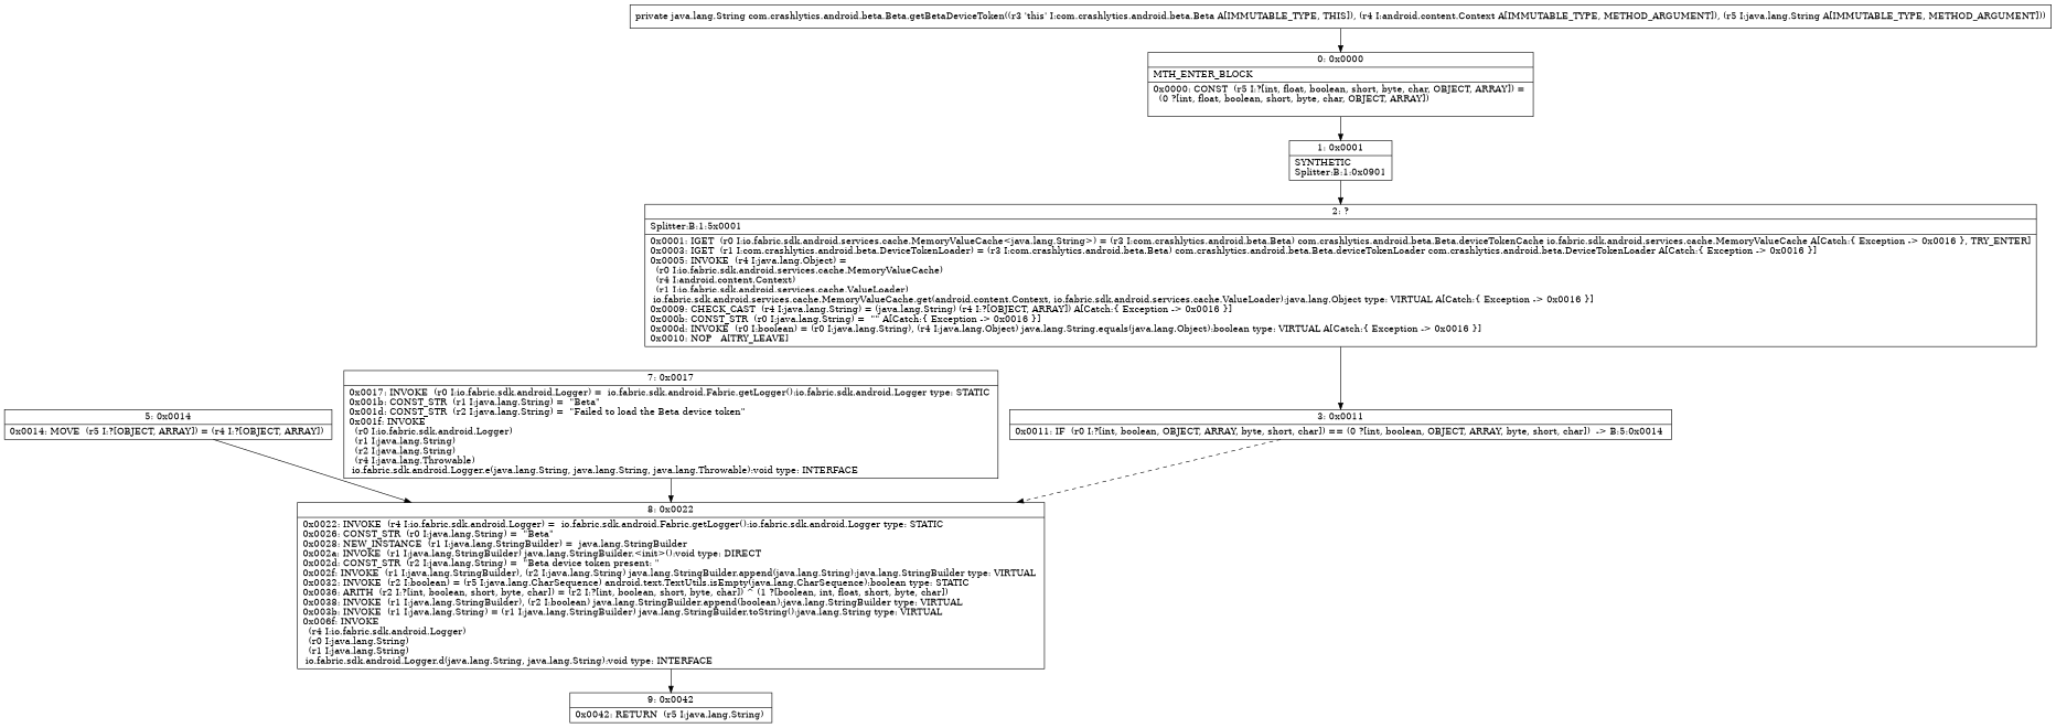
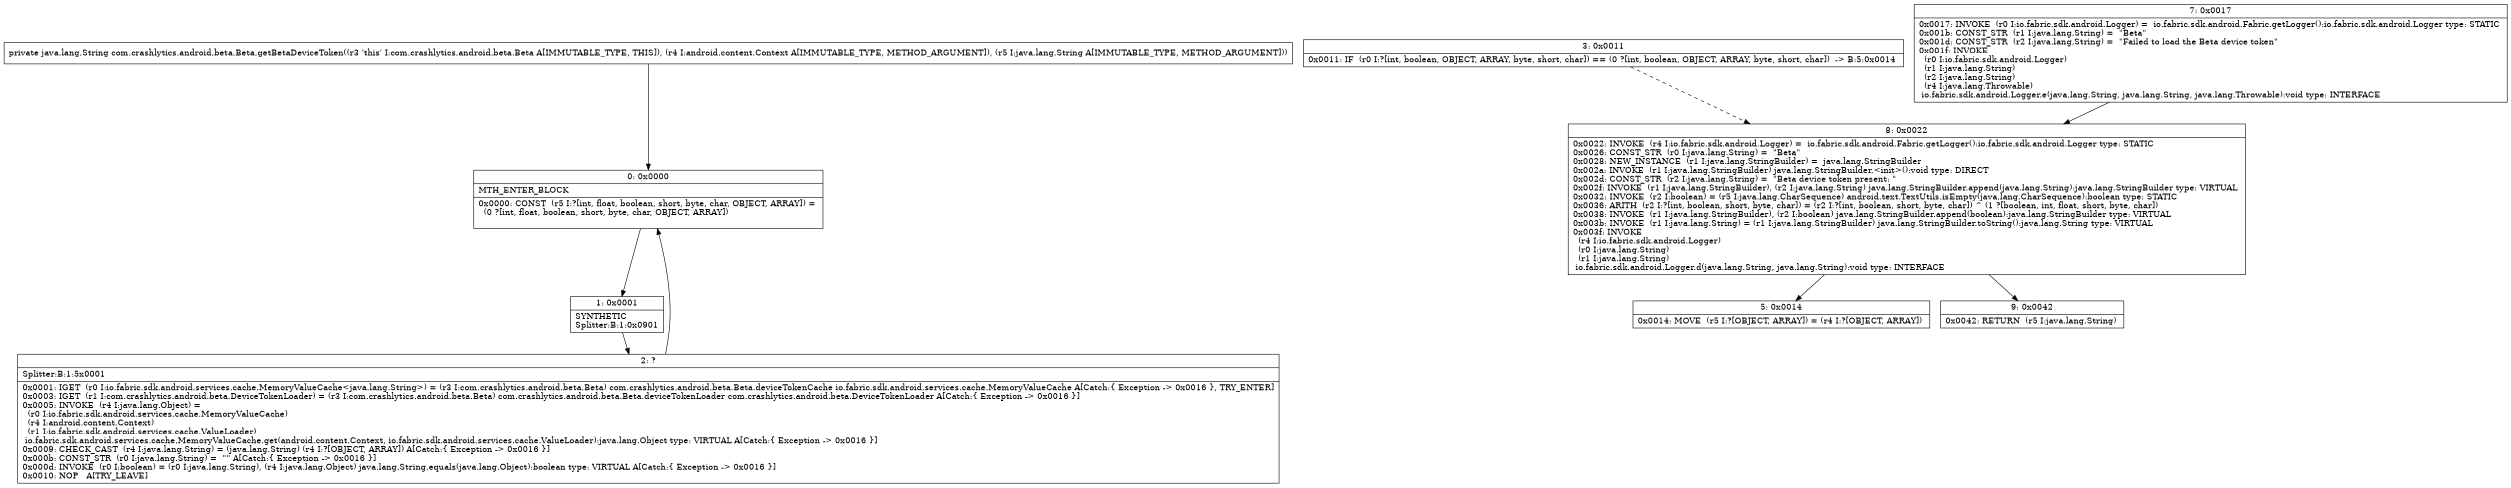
  digraph {
    node [shape=record]
    n1 [label="{0\:\ 0x0000|MTH_ENTER_BLOCK\l|0x0000: CONST  (r5 I:?[int, float, boolean, short, byte, char, OBJECT, ARRAY]) = \l  (0 ?[int, float, boolean, short, byte, char, OBJECT, ARRAY])\l \l}"]
    n2 [label="{1\:\ 0x0001|SYNTHETIC\lSplitter:B:1:0x0901\l}"]
    n3 [label="{2\:\ ?|Splitter:B:1:5x0001\l|0x0001: IGET  (r0 I:io.fabric.sdk.android.services.cache.MemoryValueCache\<java.lang.String\>) = (r3 I:com.crashlytics.android.beta.Beta) com.crashlytics.android.beta.Beta.deviceTokenCache io.fabric.sdk.android.services.cache.MemoryValueCache A[Catch:\{ Exception \-\> 0x0016 \}, TRY_ENTER]\l0x0003: IGET  (r1 I:com.crashlytics.android.beta.DeviceTokenLoader) = (r3 I:com.crashlytics.android.beta.Beta) com.crashlytics.android.beta.Beta.deviceTokenLoader com.crashlytics.android.beta.DeviceTokenLoader A[Catch:\{ Exception \-\> 0x0016 \}]\l0x0005: INVOKE  (r4 I:java.lang.Object) = \l  (r0 I:io.fabric.sdk.android.services.cache.MemoryValueCache)\l  (r4 I:android.content.Context)\l  (r1 I:io.fabric.sdk.android.services.cache.ValueLoader)\l io.fabric.sdk.android.services.cache.MemoryValueCache.get(android.content.Context, io.fabric.sdk.android.services.cache.ValueLoader):java.lang.Object type: VIRTUAL A[Catch:\{ Exception \-\> 0x0016 \}]\l0x0009: CHECK_CAST  (r4 I:java.lang.String) = (java.lang.String) (r4 I:?[OBJECT, ARRAY]) A[Catch:\{ Exception \-\> 0x0016 \}]\l0x000b: CONST_STR  (r0 I:java.lang.String) =  \"\" A[Catch:\{ Exception \-\> 0x0016 \}]\l0x000d: INVOKE  (r0 I:boolean) = (r0 I:java.lang.String), (r4 I:java.lang.Object) java.lang.String.equals(java.lang.Object):boolean type: VIRTUAL A[Catch:\{ Exception \-\> 0x0016 \}]\l0x0010: NOP   A[TRY_LEAVE]\l}"]
    n4 [label="{3\:\ 0x0011|0x0011: IF  (r0 I:?[int, boolean, OBJECT, ARRAY, byte, short, char]) == (0 ?[int, boolean, OBJECT, ARRAY, byte, short, char])  \-\> B:5:0x0014 \l}"]
-   n5 [label="{8\:\ 0x0022|0x0022: INVOKE  (r4 I:io.fabric.sdk.android.Logger) =  io.fabric.sdk.android.Fabric.getLogger():io.fabric.sdk.android.Logger type: STATIC \l0x0026: CONST_STR  (r0 I:java.lang.String) =  \"Beta\" \l0x0028: NEW_INSTANCE  (r1 I:java.lang.StringBuilder) =  java.lang.StringBuilder \l0x002a: INVOKE  (r1 I:java.lang.StringBuilder) java.lang.StringBuilder.\<init\>():void type: DIRECT \l0x002d: CONST_STR  (r2 I:java.lang.String) =  \"Beta device token present: \" \l0x002f: INVOKE  (r1 I:java.lang.StringBuilder), (r2 I:java.lang.String) java.lang.StringBuilder.append(java.lang.String):java.lang.StringBuilder type: VIRTUAL \l0x0032: INVOKE  (r2 I:boolean) = (r5 I:java.lang.CharSequence) android.text.TextUtils.isEmpty(java.lang.CharSequence):boolean type: STATIC \l0x0036: ARITH  (r2 I:?[int, boolean, short, byte, char]) = (r2 I:?[int, boolean, short, byte, char]) ^ (1 ?[boolean, int, float, short, byte, char]) \l0x0038: INVOKE  (r1 I:java.lang.StringBuilder), (r2 I:boolean) java.lang.StringBuilder.append(boolean):java.lang.StringBuilder type: VIRTUAL \l0x003b: INVOKE  (r1 I:java.lang.String) = (r1 I:java.lang.StringBuilder) java.lang.StringBuilder.toString():java.lang.String type: VIRTUAL \l0x006f: INVOKE  \l  (r4 I:io.fabric.sdk.android.Logger)\l  (r0 I:java.lang.String)\l  (r1 I:java.lang.String)\l io.fabric.sdk.android.Logger.d(java.lang.String, java.lang.String):void type: INTERFACE \l}"]
+   n5 [label="{8\:\ 0x0022|0x0022: INVOKE  (r4 I:io.fabric.sdk.android.Logger) =  io.fabric.sdk.android.Fabric.getLogger():io.fabric.sdk.android.Logger type: STATIC \l0x0026: CONST_STR  (r0 I:java.lang.String) =  \"Beta\" \l0x0028: NEW_INSTANCE  (r1 I:java.lang.StringBuilder) =  java.lang.StringBuilder \l0x002a: INVOKE  (r1 I:java.lang.StringBuilder) java.lang.StringBuilder.\<init\>():void type: DIRECT \l0x002d: CONST_STR  (r2 I:java.lang.String) =  \"Beta device token present: \" \l0x002f: INVOKE  (r1 I:java.lang.StringBuilder), (r2 I:java.lang.String) java.lang.StringBuilder.append(java.lang.String):java.lang.StringBuilder type: VIRTUAL \l0x0032: INVOKE  (r2 I:boolean) = (r5 I:java.lang.CharSequence) android.text.TextUtils.isEmpty(java.lang.CharSequence):boolean type: STATIC \l0x0036: ARITH  (r2 I:?[int, boolean, short, byte, char]) = (r2 I:?[int, boolean, short, byte, char]) ^ (1 ?[boolean, int, float, short, byte, char]) \l0x0038: INVOKE  (r1 I:java.lang.StringBuilder), (r2 I:boolean) java.lang.StringBuilder.append(boolean):java.lang.StringBuilder type: VIRTUAL \l0x003b: INVOKE  (r1 I:java.lang.String) = (r1 I:java.lang.StringBuilder) java.lang.StringBuilder.toString():java.lang.String type: VIRTUAL \l0x003f: INVOKE  \l  (r4 I:io.fabric.sdk.android.Logger)\l  (r0 I:java.lang.String)\l  (r1 I:java.lang.String)\l io.fabric.sdk.android.Logger.d(java.lang.String, java.lang.String):void type: INTERFACE \l}"]
    n6 [label="{5\:\ 0x0014|0x0014: MOVE  (r5 I:?[OBJECT, ARRAY]) = (r4 I:?[OBJECT, ARRAY]) \l}"]
    n7 [label="{9\:\ 0x0042|0x0042: RETURN  (r5 I:java.lang.String) \l}"]
    n8 [label="{7\:\ 0x0017|0x0017: INVOKE  (r0 I:io.fabric.sdk.android.Logger) =  io.fabric.sdk.android.Fabric.getLogger():io.fabric.sdk.android.Logger type: STATIC \l0x001b: CONST_STR  (r1 I:java.lang.String) =  \"Beta\" \l0x001d: CONST_STR  (r2 I:java.lang.String) =  \"Failed to load the Beta device token\" \l0x001f: INVOKE  \l  (r0 I:io.fabric.sdk.android.Logger)\l  (r1 I:java.lang.String)\l  (r2 I:java.lang.String)\l  (r4 I:java.lang.Throwable)\l io.fabric.sdk.android.Logger.e(java.lang.String, java.lang.String, java.lang.Throwable):void type: INTERFACE \l}"]
    n9 [label="{private java.lang.String com.crashlytics.android.beta.Beta.getBetaDeviceToken((r3 'this' I:com.crashlytics.android.beta.Beta A[IMMUTABLE_TYPE, THIS]), (r4 I:android.content.Context A[IMMUTABLE_TYPE, METHOD_ARGUMENT]), (r5 I:java.lang.String A[IMMUTABLE_TYPE, METHOD_ARGUMENT])) }"]
    n1 -> n2
    n2 -> n3
-   n3 -> n4
+   n3 -> n1
    n4 -> n5 [style=dashed]
    n5 -> n7
-   n6 -> n5
+   n5 -> n6
    n8 -> n5
    n9 -> n1
  }
